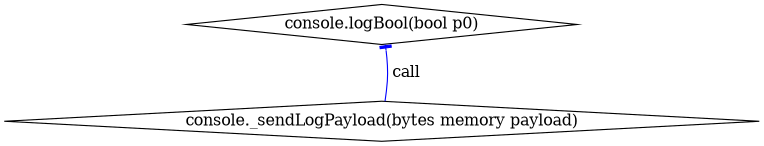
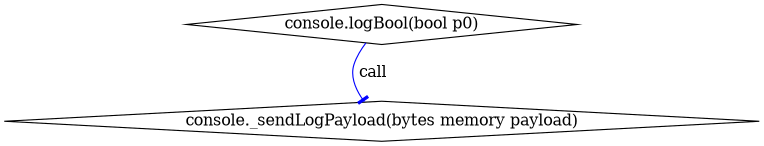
  digraph {
    fontname="DejaVu Serif"
    node [shape=diamond fontname="DejaVu Serif"]
    "console.logBool(bool p0)" [height=0.5 width=3.0483]
    "console._sendLogPayload(bytes memory payload)" [height=0.5 width=5.7372]
-   "console._sendLogPayload(bytes memory payload)" -> "console.logBool(bool p0)" [label=" call" color=blue arrowhead=tee fontname="DejaVu Serif"]
+   "console.logBool(bool p0)" -> "console._sendLogPayload(bytes memory payload)" [label=" call" color=blue arrowhead=tee fontname="DejaVu Serif"]
  }
